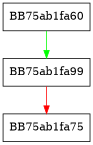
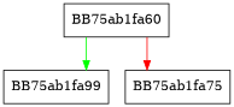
  digraph {
    splines=ortho
    node [shape=box]
    BB75ab1fa60
    BB75ab1fa99
    n3 [label=BB75ab1fa75]
    BB75ab1fa60 -> BB75ab1fa99 [color=green]
-   BB75ab1fa99 -> n3 [color=red]
+   BB75ab1fa60 -> n3 [color=red]
  }
